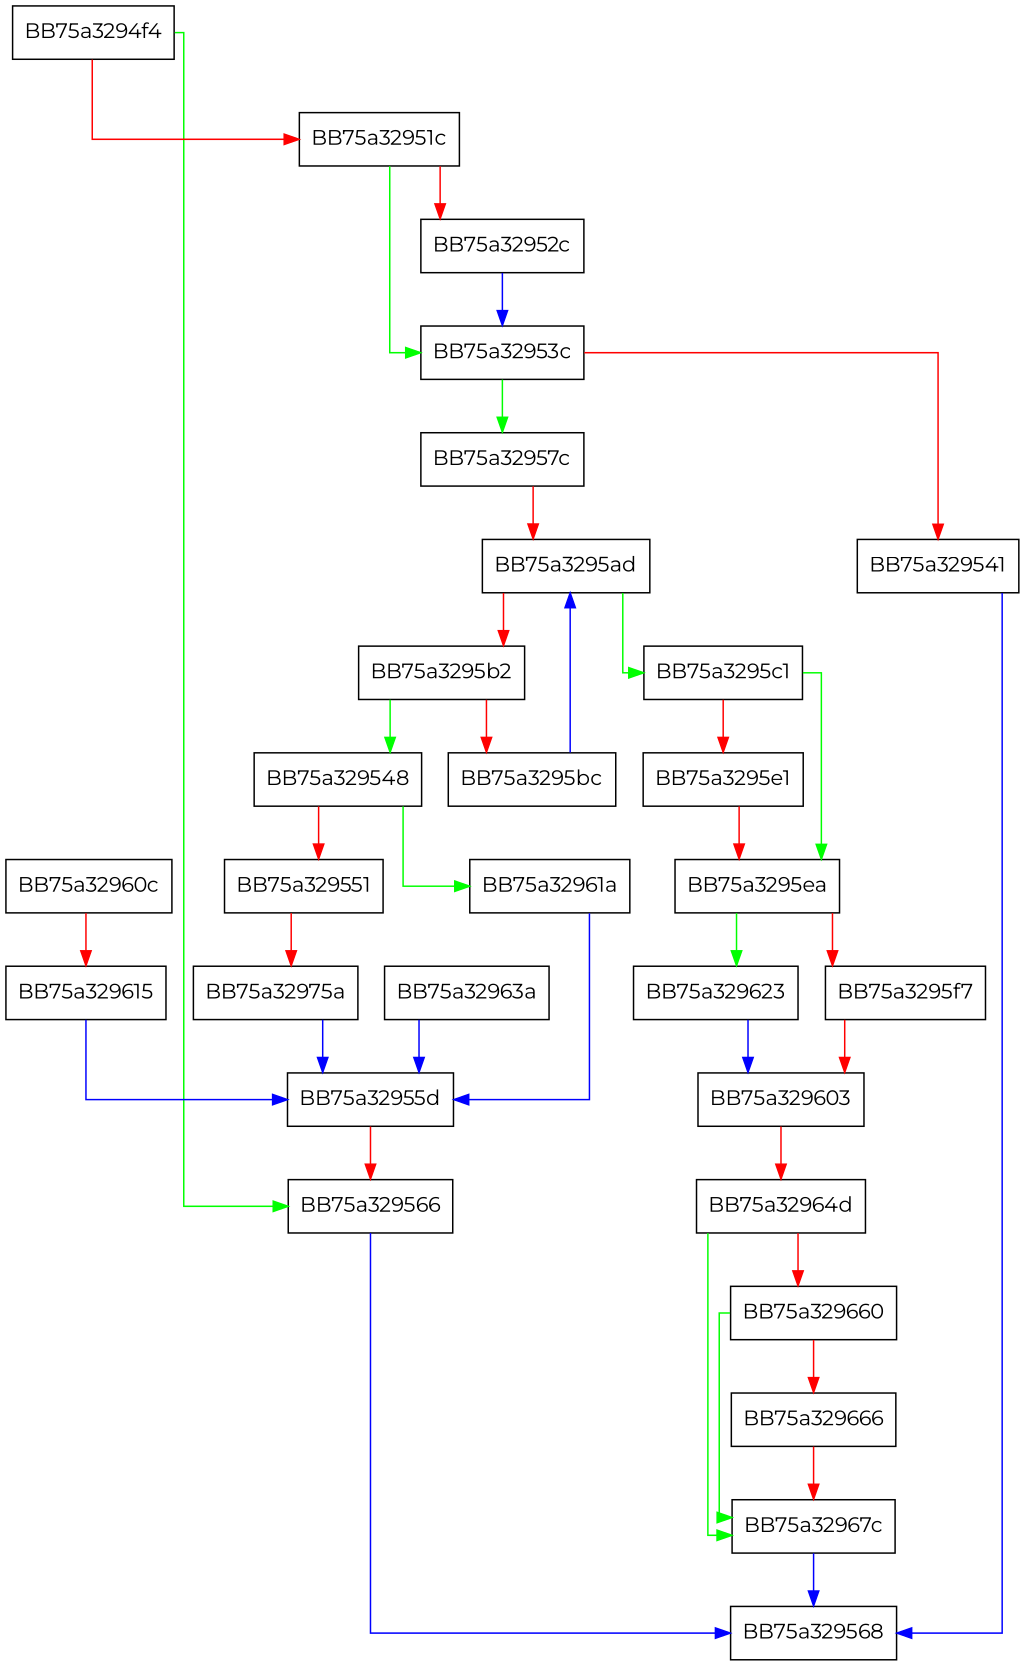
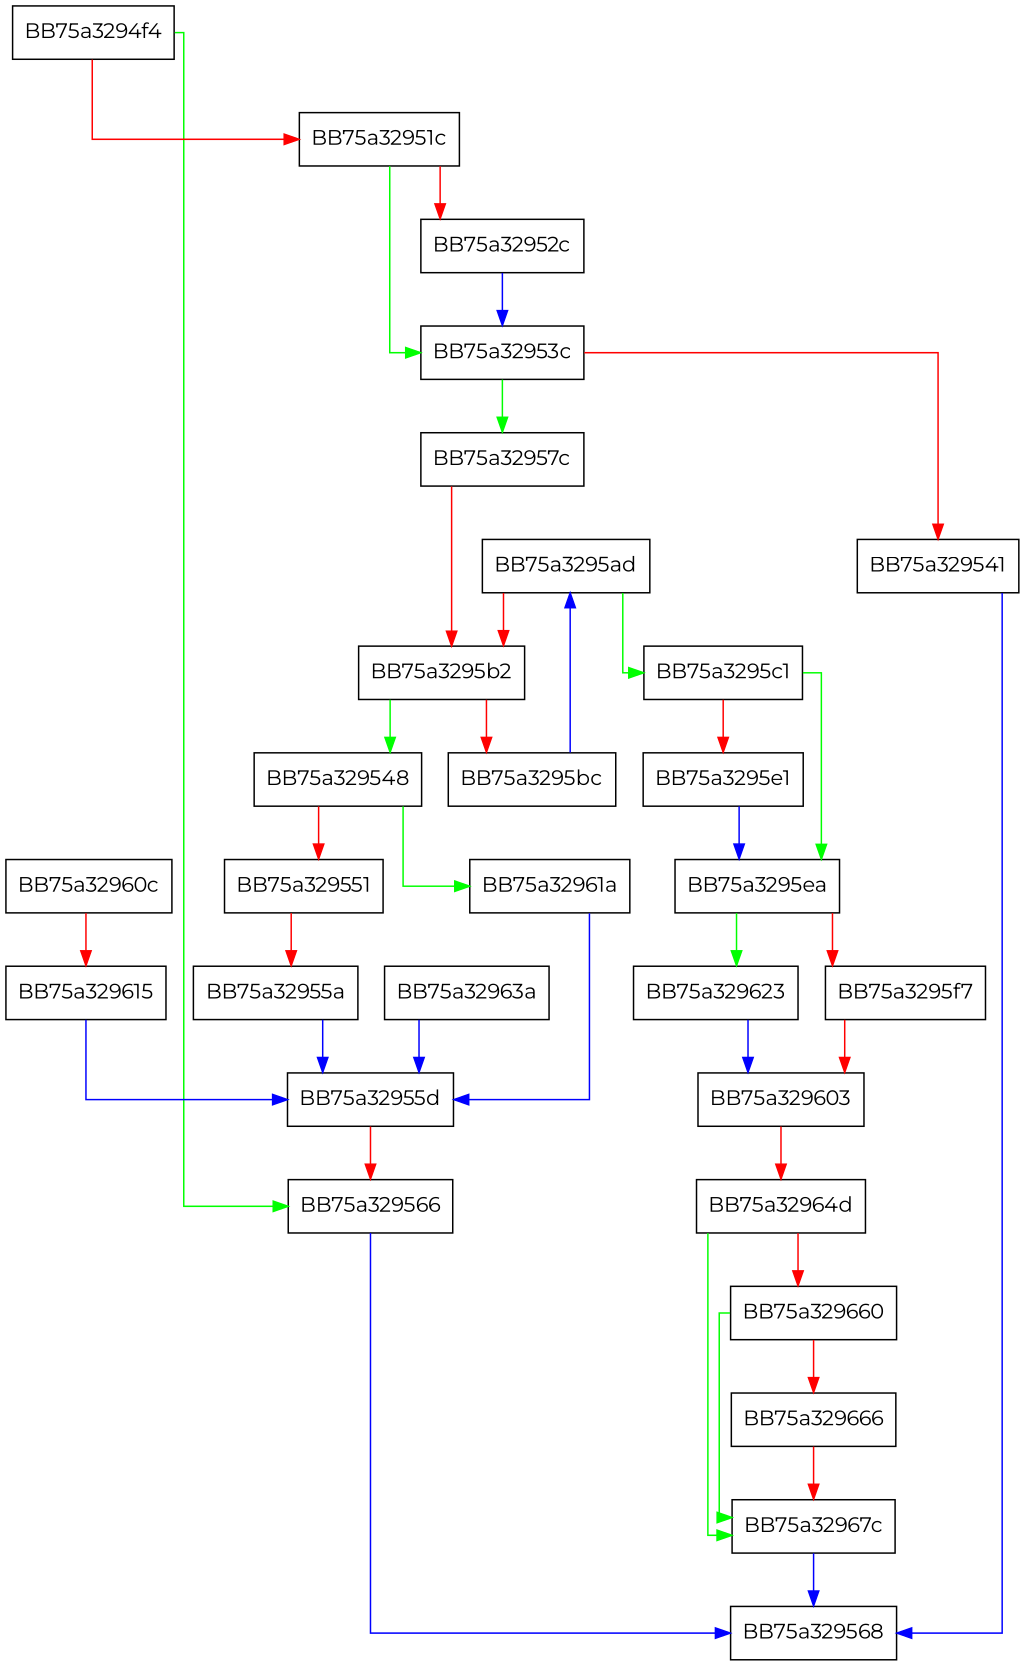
  digraph {
    fontname=Montserrat
    splines=ortho
    node [fontname=Montserrat shape=box]
    edge [color=red fontname=Montserrat]
    BB75a3294f4
    BB75a329566
    BB75a32951c
    BB75a329568
    BB75a32953c
    BB75a32952c
    BB75a32957c
    BB75a329541
    BB75a3295ad
    BB75a3295c1
    BB75a3295b2
    BB75a329548
    BB75a32961a
    BB75a329551
    BB75a32955d
-   BB75a32955a [label=BB75a32975a]
+   BB75a32955a
    BB75a32963a
    BB75a3295ea
    BB75a3295e1
    BB75a3295bc
    BB75a329623
    BB75a3295f7
    BB75a329603
    BB75a32964d
    BB75a32967c
    BB75a329660
    BB75a329666
    BB75a329615
    BB75a32960c
    BB75a3294f4 -> BB75a329566 [color=green]
    BB75a3294f4 -> BB75a32951c
    BB75a329566 -> BB75a329568 [color=blue]
    BB75a32951c -> BB75a32953c [color=green]
    BB75a32951c -> BB75a32952c
    BB75a32953c -> BB75a32957c [color=green]
    BB75a32953c -> BB75a329541
    BB75a32952c -> BB75a32953c [color=blue]
-   BB75a32957c -> BB75a3295ad
+   BB75a32957c -> BB75a3295b2
    BB75a329541 -> BB75a329568 [color=blue]
    BB75a3295ad -> BB75a3295c1 [color=green]
    BB75a3295ad -> BB75a3295b2
    BB75a3295c1 -> BB75a3295ea [color=green]
    BB75a3295c1 -> BB75a3295e1
    BB75a3295b2 -> BB75a329548 [color=green]
    BB75a3295b2 -> BB75a3295bc
    BB75a329548 -> BB75a32961a [color=green]
    BB75a329548 -> BB75a329551
    BB75a32961a -> BB75a32955d [color=blue]
    BB75a329551 -> BB75a32955a
    BB75a32955d -> BB75a329566
    BB75a32955a -> BB75a32955d [color=blue]
    BB75a32963a -> BB75a32955d [color=blue]
    BB75a3295ea -> BB75a329623 [color=green]
    BB75a3295ea -> BB75a3295f7
-   BB75a3295e1 -> BB75a3295ea
+   BB75a3295e1 -> BB75a3295ea [color=blue]
    BB75a3295bc -> BB75a3295ad [color=blue]
    BB75a329623 -> BB75a329603 [color=blue]
    BB75a3295f7 -> BB75a329603
    BB75a329603 -> BB75a32964d
    BB75a32964d -> BB75a32967c [color=green]
    BB75a32964d -> BB75a329660
    BB75a32967c -> BB75a329568 [color=blue]
    BB75a329660 -> BB75a32967c [color=green]
    BB75a329660 -> BB75a329666
    BB75a329666 -> BB75a32967c
    BB75a329615 -> BB75a32955d [color=blue]
    BB75a32960c -> BB75a329615
  }
